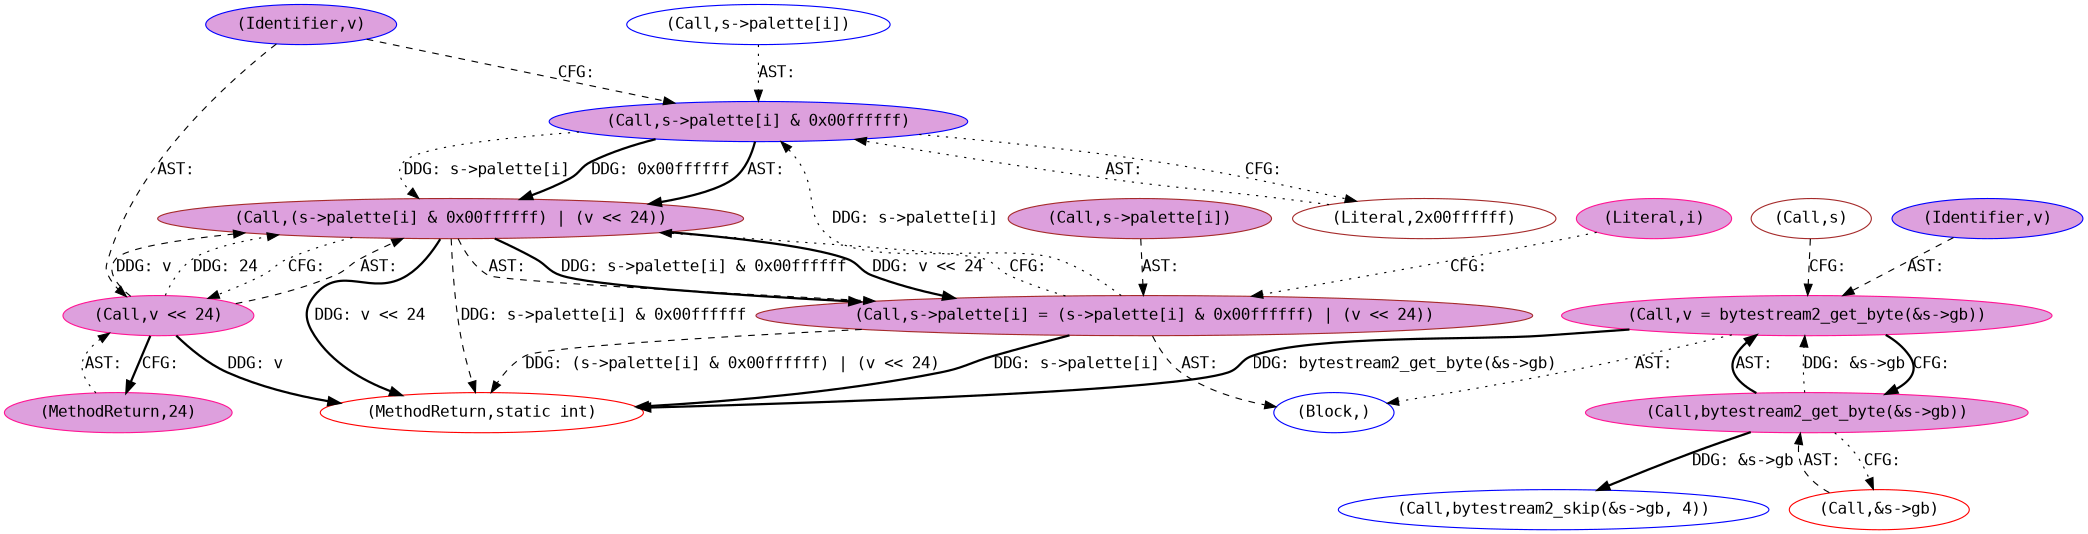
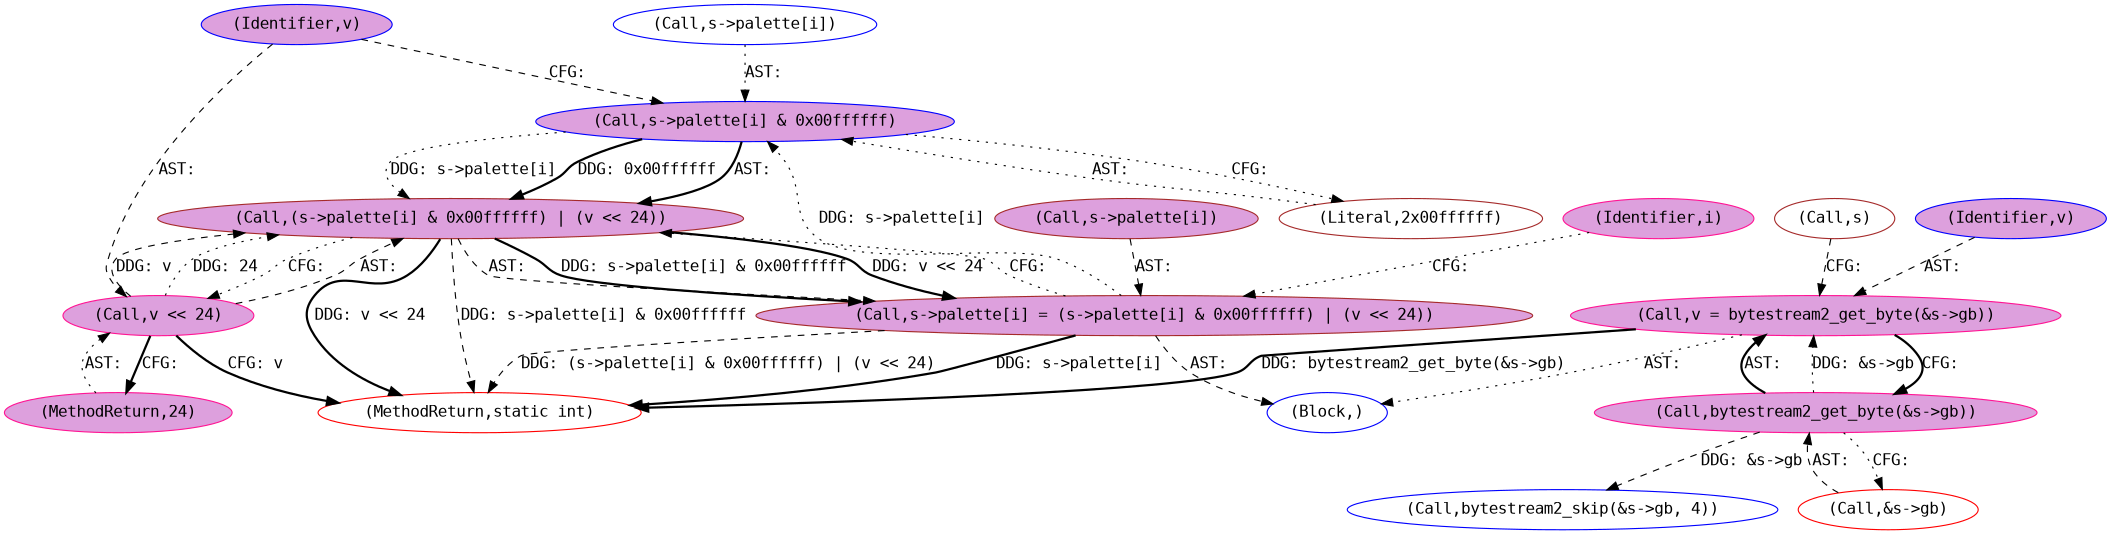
  digraph {
    fontname="DejaVu Sans Mono"
    node [color=blue fillcolor=plum fontname="DejaVu Sans Mono" style=filled]
    edge [fontname="DejaVu Sans Mono" style=dotted]
    n1 [label="(Call,s->palette[i] & 0x00ffffff)"]
    n2 [color=brown label="(Call,(s->palette[i] & 0x00ffffff) | (v << 24))"]
    n3 [color=brown fillcolor=white label="(Literal,2x00ffffff)"]
    n4 [color=brown label="(Call,s->palette[i] = (s->palette[i] & 0x00ffffff) | (v << 24))"]
    n5 [color=red fillcolor=white label="(MethodReturn,static int)"]
    n6 [color=deeppink label="(Call,v << 24)"]
    n7 [fillcolor=white label="(Block,)"]
    n8 [color=deeppink label="(MethodReturn,24)"]
    n9 [color=deeppink label="(Call,v = bytestream2_get_byte(&s->gb))"]
    n10 [color=deeppink label="(Call,bytestream2_get_byte(&s->gb))"]
    n11 [fillcolor=white label="(Call,bytestream2_skip(&s->gb, 4))"]
    n12 [color=red fillcolor=white label="(Call,&s->gb)"]
    n13 [color=brown fillcolor=white label="(Call,s)"]
    n14 [label="(Identifier,v)"]
    n15 [color=brown label="(Call,s->palette[i])"]
-   n16 [color=deeppink label="(Literal,i)"]
+   n16 [color=deeppink label="(Identifier,i)"]
    n17 [fillcolor=white label="(Call,s->palette[i])"]
    n18 [label="(Identifier,v)"]
    n1 -> n2 [label="AST: " style=bold]
    n1 -> n2 [label="DDG: s->palette[i]"]
    n1 -> n2 [label="DDG: 0x00ffffff" style=bold]
    n1 -> n3 [label="CFG: "]
    n2 -> n4 [label="AST: " style=dashed]
    n2 -> n4 [label="DDG: s->palette[i] & 0x00ffffff" style=bold]
    n2 -> n4 [label="DDG: v << 24" style=bold]
    n2 -> n5 [label="DDG: v << 24" style=bold]
    n2 -> n5 [label="DDG: s->palette[i] & 0x00ffffff" style=dashed]
    n2 -> n6 [label="CFG: "]
    n3 -> n1 [label="AST: "]
    n4 -> n1 [label="DDG: s->palette[i]"]
    n4 -> n2 [label="CFG: "]
    n4 -> n5 [label="DDG: (s->palette[i] & 0x00ffffff) | (v << 24)" style=dashed]
    n4 -> n5 [label="DDG: s->palette[i]" style=bold]
    n4 -> n7 [label="AST: " style=dashed]
    n6 -> n2 [label="AST: " style=dashed]
    n6 -> n2 [label="DDG: v" style=dashed]
    n6 -> n2 [label="DDG: 24"]
-   n6 -> n5 [label="DDG: v" style=bold]
+   n6 -> n5 [label="CFG: v" style=bold]
    n6 -> n8 [label="CFG: " style=bold]
    n8 -> n6 [label="AST: "]
    n9 -> n5 [label="DDG: bytestream2_get_byte(&s->gb)" style=bold]
    n9 -> n7 [label="AST: "]
    n9 -> n10 [label="CFG: " style=bold]
    n10 -> n9 [label="AST: " style=bold]
    n10 -> n9 [label="DDG: &s->gb"]
-   n10 -> n11 [label="DDG: &s->gb" style=bold]
+   n10 -> n11 [label="DDG: &s->gb" style=dashed]
    n10 -> n12 [label="CFG: "]
    n12 -> n10 [label="AST: " style=dashed]
    n13 -> n9 [label="CFG: " style=dashed]
    n14 -> n1 [label="CFG: " style=dashed]
    n14 -> n6 [label="AST: " style=dashed]
    n15 -> n4 [label="AST: " style=dashed]
    n16 -> n4 [label="CFG: "]
    n17 -> n1 [label="AST: "]
    n18 -> n9 [label="AST: " style=dashed]
  }
